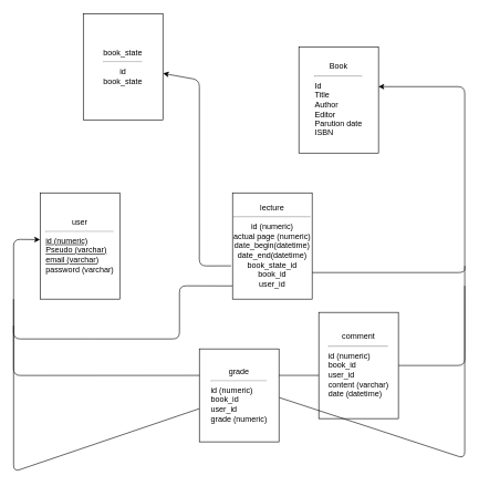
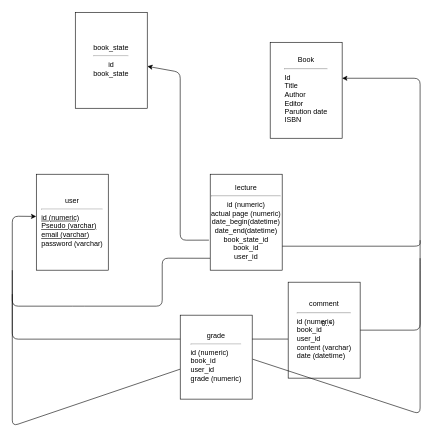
  <mxCell id="0" />
  <mxCell id="1" parent="0" />
  <mxCell id="2" value="Book&lt;hr&gt;&lt;div style=&quot;text-align: left;&quot;&gt;&lt;span style=&quot;background-color: initial;&quot;&gt;Id&lt;/span&gt;&lt;/div&gt;&lt;div style=&quot;text-align: left;&quot;&gt;&lt;span style=&quot;background-color: initial;&quot;&gt;Title&lt;/span&gt;&lt;/div&gt;&lt;div style=&quot;text-align: left;&quot;&gt;&lt;span style=&quot;background-color: initial;&quot;&gt;Author&lt;/span&gt;&lt;/div&gt;&lt;div style=&quot;text-align: left;&quot;&gt;&lt;span style=&quot;background-color: initial;&quot;&gt;Editor&lt;/span&gt;&lt;/div&gt;&lt;div style=&quot;text-align: left;&quot;&gt;&lt;span style=&quot;background-color: initial;&quot;&gt;Parution date&lt;/span&gt;&lt;/div&gt;&lt;div style=&quot;text-align: left;&quot;&gt;&lt;span style=&quot;background-color: initial;&quot;&gt;ISBN&lt;/span&gt;&lt;/div&gt;" style="rounded=0;whiteSpace=wrap;html=1;" parent="1" vertex="1"><mxGeometry x="450" y="70" width="120" height="160" as="geometry" /></mxCell>
  <mxCell id="3" style="edgeStyle=none;html=1;endArrow=none;endFill=0;entryX=0.001;entryY=0.593;entryDx=0;entryDy=0;entryPerimeter=0;" parent="1" target="9" edge="1"><mxGeometry relative="1" as="geometry"><Array as="points"><mxPoint x="20" y="565" /></Array><mxPoint x="20" y="450" as="sourcePoint" /></mxGeometry></mxCell>
  <mxCell id="4" style="edgeStyle=none;html=1;entryX=0;entryY=0.643;entryDx=0;entryDy=0;endArrow=none;endFill=0;entryPerimeter=0;exitX=-0.001;exitY=0.44;exitDx=0;exitDy=0;exitPerimeter=0;startArrow=classic;startFill=1;" parent="1" source="6" target="14" edge="1"><mxGeometry relative="1" as="geometry"><Array as="points"><mxPoint x="20" y="360" /><mxPoint x="20" y="710" /></Array></mxGeometry></mxCell>
  <mxCell id="5" style="edgeStyle=none;html=1;entryX=-0.001;entryY=0.876;entryDx=0;entryDy=0;endArrow=none;endFill=0;entryPerimeter=0;" parent="1" target="12" edge="1"><mxGeometry relative="1" as="geometry"><mxPoint x="20" y="490" as="sourcePoint" /><Array as="points"><mxPoint x="20" y="510" /><mxPoint x="130" y="510" /><mxPoint x="270" y="510" /><mxPoint x="270" y="430" /></Array></mxGeometry></mxCell>
  <mxCell id="6" value="user&lt;hr&gt;&lt;div style=&quot;text-align: left;&quot;&gt;&lt;u&gt;id (numeric)&lt;/u&gt;&lt;/div&gt;&lt;div style=&quot;text-align: left;&quot;&gt;&lt;u&gt;Pseudo (varchar)&lt;/u&gt;&lt;/div&gt;&lt;div style=&quot;text-align: left;&quot;&gt;&lt;u&gt;email (varchar)&lt;/u&gt;&lt;/div&gt;&lt;div style=&quot;text-align: left;&quot;&gt;password (varchar)&lt;/div&gt;" style="rounded=0;whiteSpace=wrap;html=1;" parent="1" vertex="1"><mxGeometry x="60" y="290" width="120" height="160" as="geometry" /></mxCell>
  <mxCell id="7" value="book_state&lt;hr&gt;&lt;div style=&quot;&quot;&gt;id&lt;/div&gt;&lt;div style=&quot;&quot;&gt;book_state&lt;/div&gt;" style="rounded=0;whiteSpace=wrap;html=1;" parent="1" vertex="1"><mxGeometry x="125" y="20" width="120" height="160" as="geometry" /></mxCell>
  <mxCell id="8" style="edgeStyle=none;html=1;endArrow=classic;endFill=1;entryX=1;entryY=0.375;entryDx=0;entryDy=0;entryPerimeter=0;" parent="1" source="9" target="2" edge="1"><mxGeometry relative="1" as="geometry"><mxPoint x="500" y="190" as="targetPoint" /><Array as="points"><mxPoint x="700" y="550" /><mxPoint x="700" y="130" /></Array></mxGeometry></mxCell>
  <mxCell id="9" value="comment&lt;hr&gt;&lt;div style=&quot;text-align: left;&quot;&gt;id (numeric)&lt;/div&gt;&lt;div style=&quot;text-align: left;&quot;&gt;book_id&lt;/div&gt;&lt;div style=&quot;text-align: left;&quot;&gt;user_id&lt;/div&gt;&lt;div style=&quot;text-align: left;&quot;&gt;content (varchar)&lt;/div&gt;&lt;div style=&quot;text-align: left;&quot;&gt;date (datetime)&lt;/div&gt;" style="rounded=0;whiteSpace=wrap;html=1;" parent="1" vertex="1"><mxGeometry x="480" y="470" width="120" height="160" as="geometry" /></mxCell>
  <mxCell id="10" style="edgeStyle=none;html=1;exitX=-0.018;exitY=0.687;exitDx=0;exitDy=0;endArrow=classic;endFill=1;exitPerimeter=0;entryX=1.002;entryY=0.563;entryDx=0;entryDy=0;entryPerimeter=0;" parent="1" source="12" target="7" edge="1"><mxGeometry relative="1" as="geometry"><mxPoint x="250" y="120" as="targetPoint" /><Array as="points"><mxPoint x="300" y="400" /><mxPoint x="300" y="120" /></Array><mxPoint x="299.64" y="327.34" as="sourcePoint" /></mxGeometry></mxCell>
  <mxCell id="11" style="edgeStyle=none;html=1;exitX=1;exitY=0.75;exitDx=0;exitDy=0;startArrow=none;startFill=0;endArrow=none;endFill=0;" edge="1" parent="1" source="12"><mxGeometry relative="1" as="geometry"><mxPoint x="700" y="400" as="targetPoint" /><Array as="points"><mxPoint x="700" y="410" /></Array></mxGeometry></mxCell>
  <mxCell id="12" value="lecture&lt;hr&gt;id (numeric)&lt;br&gt;actual page (numeric)&lt;br&gt;date_begin(datetime)&lt;br&gt;date_end(datetime)&lt;br&gt;book_state_id&lt;br&gt;book_id&lt;br&gt;&lt;div style=&quot;&quot;&gt;user_id&lt;/div&gt;" style="rounded=0;whiteSpace=wrap;html=1;" parent="1" vertex="1"><mxGeometry x="350" y="290" width="120" height="160" as="geometry" /></mxCell>
  <mxCell id="13" style="edgeStyle=none;html=1;endArrow=none;endFill=0;exitX=1.005;exitY=0.524;exitDx=0;exitDy=0;exitPerimeter=0;" parent="1" source="14" edge="1"><mxGeometry relative="1" as="geometry"><Array as="points"><mxPoint x="700" y="690" /><mxPoint x="700" y="440" /></Array><mxPoint x="180" y="700" as="sourcePoint" /><mxPoint x="700" y="430" as="targetPoint" /></mxGeometry></mxCell>
  <mxCell id="14" value="grade&lt;hr&gt;&lt;div style=&quot;text-align: left;&quot;&gt;id (numeric)&lt;/div&gt;&lt;div style=&quot;text-align: left;&quot;&gt;book_id&lt;/div&gt;&lt;div style=&quot;text-align: left;&quot;&gt;user_id&lt;/div&gt;&lt;div style=&quot;text-align: left;&quot;&gt;grade (numeric)&lt;/div&gt;" style="rounded=0;whiteSpace=wrap;html=1;" parent="1" vertex="1"><mxGeometry x="300" y="525" width="120" height="140" as="geometry" /></mxCell>
+ <mxCell id="15" value="0..*" style="rounded=0;whiteSpace=wrap;html=1;strokeColor=none;fillColor=none;" parent="1" vertex="1"><mxGeometry x="530" y="530" width="30" height="20" as="geometry" /></mxCell>
